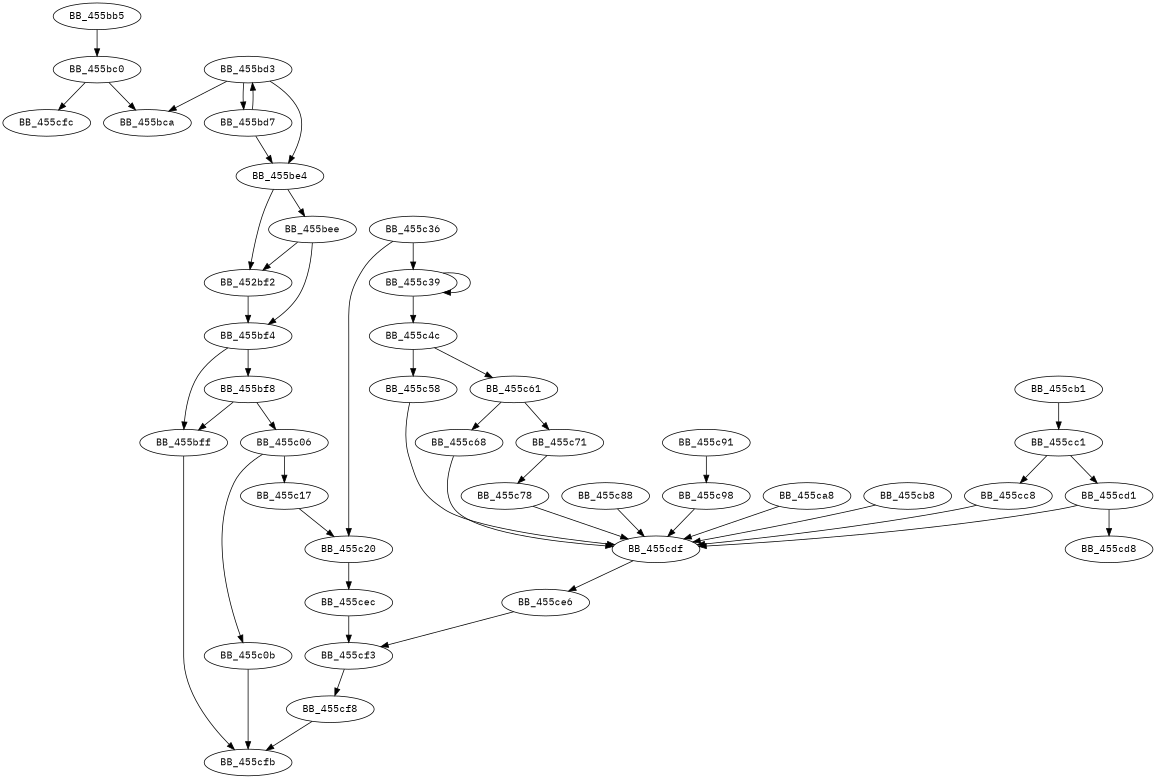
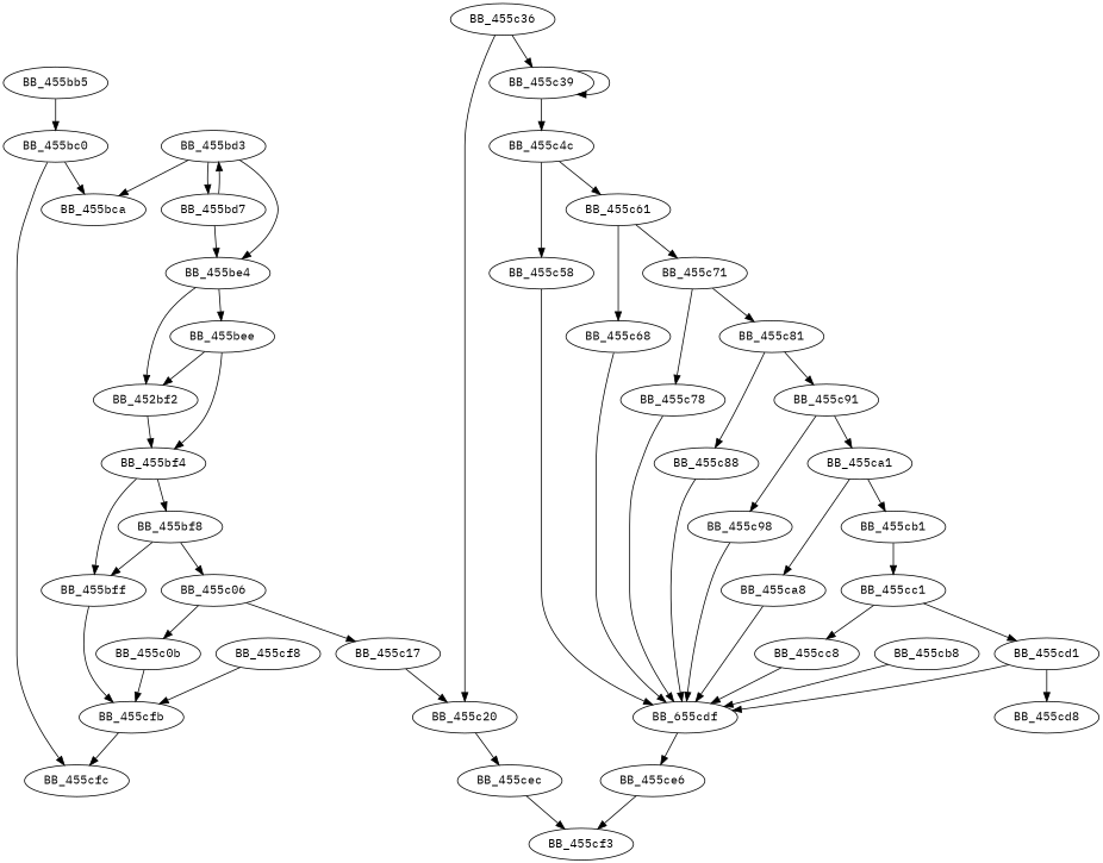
  digraph {
    fontname="IBM Plex Mono"
    node [fontname="IBM Plex Mono"]
    edge [fontname="IBM Plex Mono"]
    BB_455bb5
    BB_455bc0
    BB_455bca
    BB_455cfc
    BB_455bd3
    BB_455bd7
    BB_455be4
    BB_455bee
    n9 [label=BB_452bf2]
    BB_455bf4
    BB_455bf8
    BB_455bff
    BB_455c06
    BB_455cfb
    BB_455c0b
    BB_455c17
    BB_455c20
    BB_455cec
    BB_455cf8
    BB_455c36
    BB_455c39
    BB_455cf3
    BB_455c4c
    BB_455c58
    BB_455c61
-   BB_455cdf
+   BB_455cdf [label=BB_655cdf]
    BB_455c68
    BB_455c71
    BB_455ce6
    BB_455c78
+   BB_455c81
    BB_455c88
    BB_455c91
    BB_455c98
+   BB_455ca1
    BB_455ca8
    BB_455cb1
    BB_455cc1
    BB_455cb8
    BB_455cc8
    BB_455cd1
    BB_455cd8
    BB_455bb5 -> BB_455bc0
    BB_455bc0 -> BB_455bca
    BB_455bc0 -> BB_455cfc
    BB_455bd3 -> BB_455bca
    BB_455bd3 -> BB_455bd7
    BB_455bd3 -> BB_455be4
    BB_455bd7 -> BB_455bd3
    BB_455bd7 -> BB_455be4
    BB_455be4 -> BB_455bee
    BB_455be4 -> n9
    BB_455bee -> n9
    BB_455bee -> BB_455bf4
    n9 -> BB_455bf4
    BB_455bf4 -> BB_455bf8
    BB_455bf4 -> BB_455bff
    BB_455bf8 -> BB_455bff
    BB_455bf8 -> BB_455c06
    BB_455bff -> BB_455cfb
    BB_455c06 -> BB_455c0b
    BB_455c06 -> BB_455c17
+   BB_455cfb -> BB_455cfc
    BB_455c0b -> BB_455cfb
    BB_455c17 -> BB_455c20
    BB_455c20 -> BB_455cec
    BB_455cec -> BB_455cf3
    BB_455cf8 -> BB_455cfb
    BB_455c36 -> BB_455c20
    BB_455c36 -> BB_455c39
    BB_455c39 -> BB_455c39
    BB_455c39 -> BB_455c4c
-   BB_455cf3 -> BB_455cf8
    BB_455c4c -> BB_455c58
    BB_455c4c -> BB_455c61
    BB_455c58 -> BB_455cdf
    BB_455c61 -> BB_455c68
    BB_455c61 -> BB_455c71
    BB_455cdf -> BB_455ce6
    BB_455c68 -> BB_455cdf
    BB_455c71 -> BB_455c78
+   BB_455c71 -> BB_455c81
    BB_455ce6 -> BB_455cf3
    BB_455c78 -> BB_455cdf
+   BB_455c81 -> BB_455c88
+   BB_455c81 -> BB_455c91
    BB_455c88 -> BB_455cdf
    BB_455c91 -> BB_455c98
+   BB_455c91 -> BB_455ca1
    BB_455c98 -> BB_455cdf
+   BB_455ca1 -> BB_455ca8
+   BB_455ca1 -> BB_455cb1
    BB_455ca8 -> BB_455cdf
    BB_455cb1 -> BB_455cc1
    BB_455cc1 -> BB_455cc8
    BB_455cc1 -> BB_455cd1
    BB_455cb8 -> BB_455cdf
    BB_455cc8 -> BB_455cdf
    BB_455cd1 -> BB_455cdf
    BB_455cd1 -> BB_455cd8
  }
